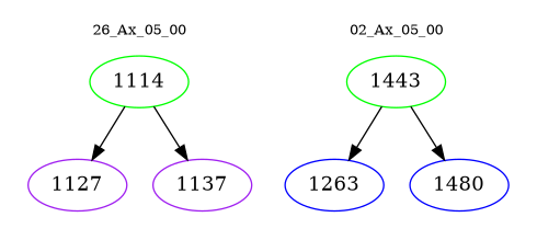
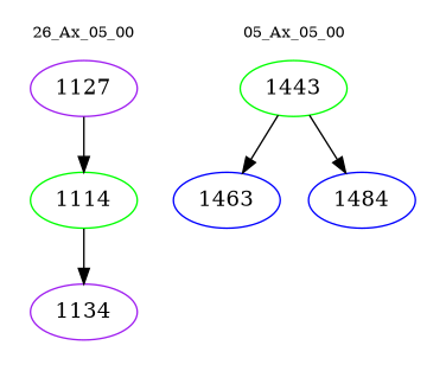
  digraph {
    node [color=purple]
    edge [color=black]
    n1 [label=1127]
    n2 [color=green label=1114]
-   n3 [label=1137]
-   n4 [color=blue label=1263]
+   n3 [label=1134]
+   n4 [color=blue label=1463]
    n5 [color=green label=1443]
-   n6 [color=blue label=1480]
+   n6 [color=blue label=1484]
    subgraph cluster_1 {
      color=white
      fontsize=10
      label="26_Ax_05_00"
      n1
      n2
      n3
    }
    subgraph cluster_2 {
      color=white
      fontsize=10
-     label="02_Ax_05_00"
+     label="05_Ax_05_00"
      n4
      n5
      n6
    }
-   n2 -> n1
+   n1 -> n2
    n2 -> n3
    n5 -> n4
    n5 -> n6
  }
